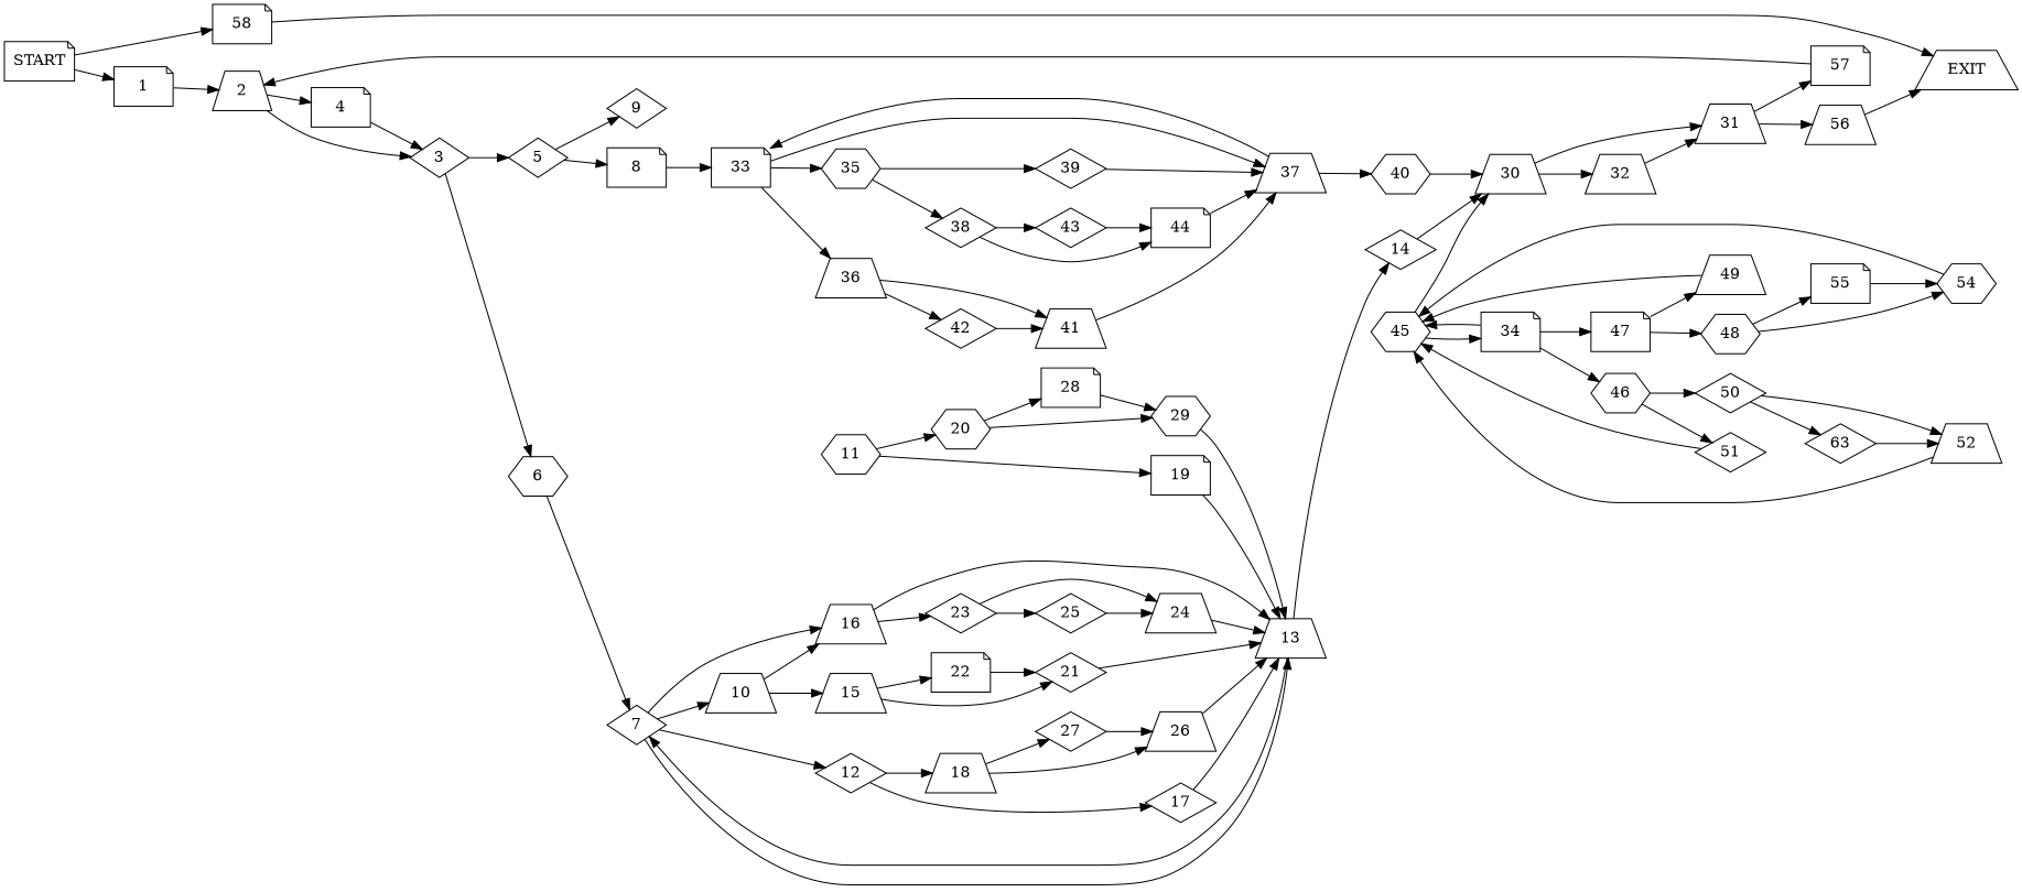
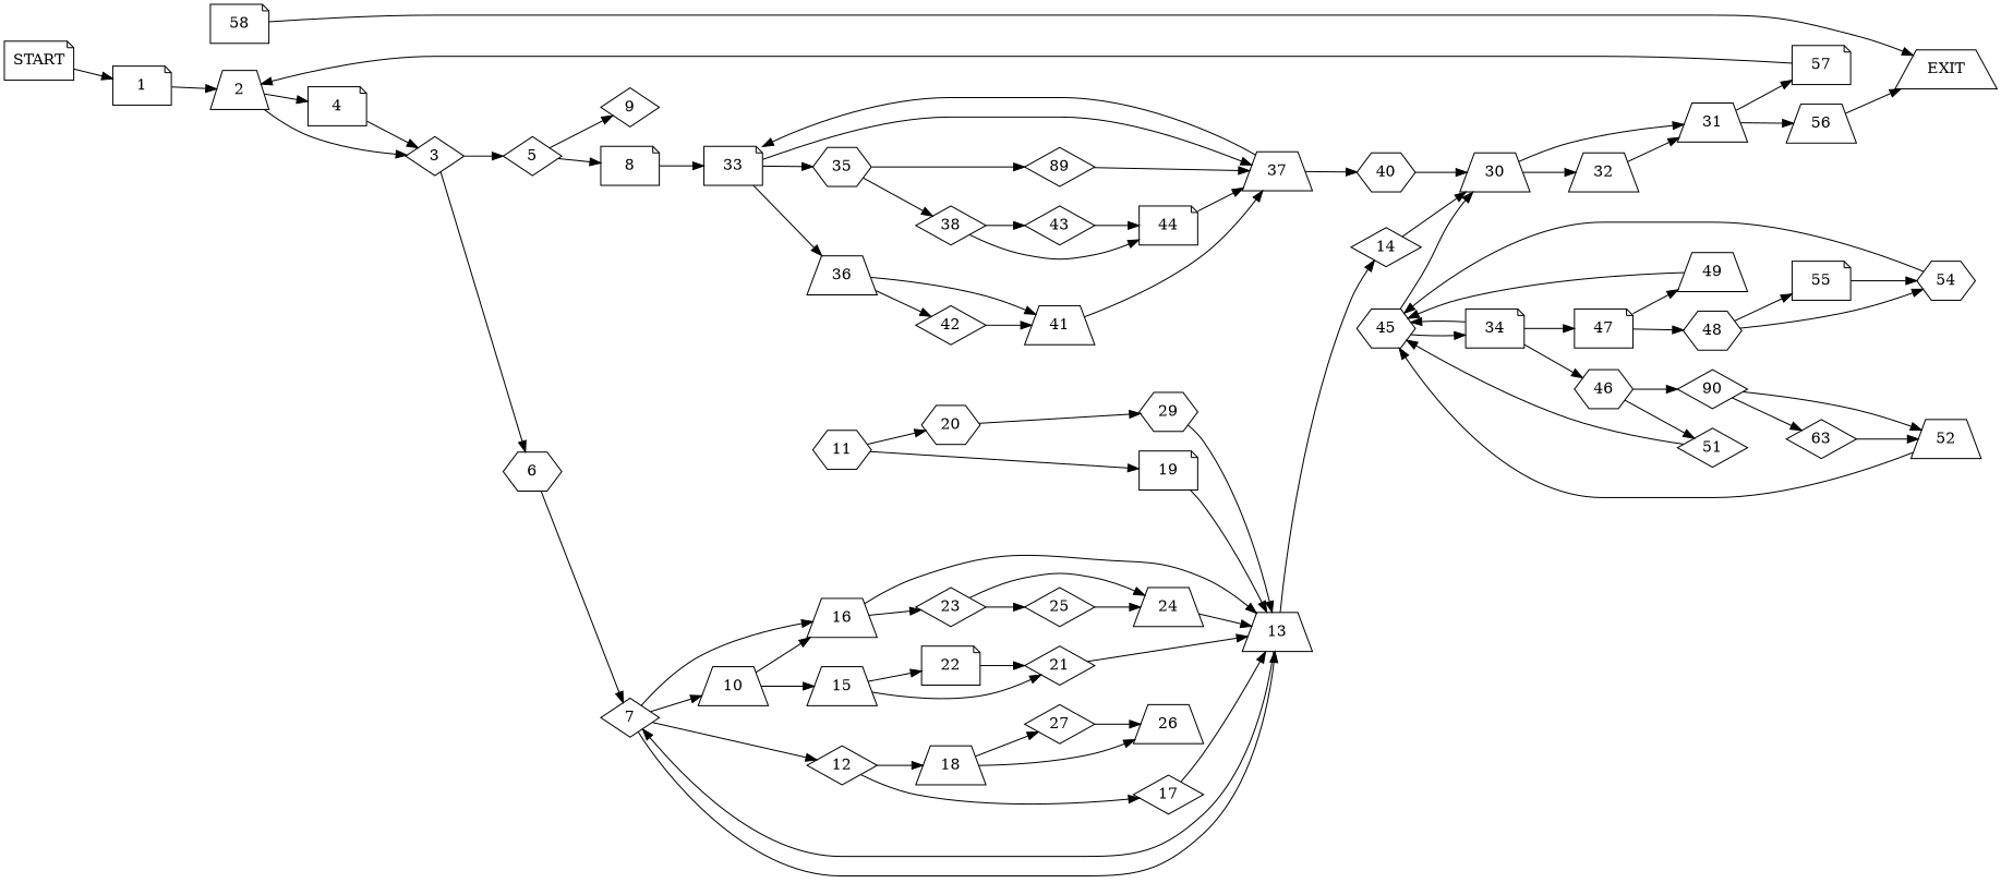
  digraph {
    rankdir=LR
    node [shape=trapezium]
    n1 [label=START shape=note]
    1 [shape=note]
    58 [shape=note]
    2
    n5 [label=EXIT]
    3 [shape=diamond]
    4 [shape=note]
    5 [shape=diamond]
    6 [shape=hexagon]
    8 [shape=note]
    9 [shape=diamond]
    7 [shape=diamond]
    33 [shape=note]
    10
    12 [shape=diamond]
    13
    16
    15
    11 [shape=hexagon]
    19 [shape=note]
    20 [shape=hexagon]
    17 [shape=diamond]
    18
    14 [shape=diamond]
    35 [shape=hexagon]
    36
    37
    34 [shape=note]
    45 [shape=hexagon]
    46 [shape=hexagon]
    47 [shape=note]
    21 [shape=diamond]
    22 [shape=note]
    23 [shape=diamond]
-   28 [shape=note]
    29 [shape=hexagon]
    26
    27 [shape=diamond]
    30
    31
    32
    24
    25 [shape=diamond]
    56
    57 [shape=note]
    38 [shape=diamond]
-   39 [shape=diamond]
+   39 [shape=diamond label=89]
    41
    42 [shape=diamond]
    40 [shape=hexagon]
-   50 [shape=diamond]
+   50 [shape=diamond label=90]
    51 [shape=diamond]
    48 [shape=hexagon]
    49
    43 [shape=diamond]
    44 [shape=note]
    52
    n58 [label=63 shape=diamond]
    54 [shape=hexagon]
    55 [shape=note]
    n1 -> 1
-   n1 -> 58
    1 -> 2
    58 -> n5
    2 -> 3
    2 -> 4
    3 -> 5
    3 -> 6
    4 -> 3
    5 -> 8
    5 -> 9
    6 -> 7
    8 -> 33
    7 -> 10
    7 -> 12
    7 -> 13
    7 -> 16
    33 -> 35
    33 -> 36
    33 -> 37
    10 -> 16
    10 -> 15
    12 -> 17
    12 -> 18
    13 -> 7
    13 -> 14
    16 -> 13
    16 -> 23
    15 -> 21
    15 -> 22
    11 -> 19
    11 -> 20
    19 -> 13
-   20 -> 28
    20 -> 29
    17 -> 13
    18 -> 26
    18 -> 27
    14 -> 30
    35 -> 38
    35 -> 39
    36 -> 41
    36 -> 42
    37 -> 33
    37 -> 40
    34 -> 45
    34 -> 46
    34 -> 47
    45 -> 34
    45 -> 30
    46 -> 50
    46 -> 51
    47 -> 48
    47 -> 49
    21 -> 13
    22 -> 21
    23 -> 24
    23 -> 25
-   28 -> 29
    29 -> 13
-   26 -> 13
    27 -> 26
    30 -> 31
    30 -> 32
    31 -> 56
    31 -> 57
    32 -> 31
    24 -> 13
    25 -> 24
    56 -> n5
    57 -> 2
    38 -> 43
    38 -> 44
    39 -> 37
    41 -> 37
    42 -> 41
    40 -> 30
    50 -> 52
    50 -> n58
    51 -> 45
    48 -> 54
    48 -> 55
    49 -> 45
    43 -> 44
    44 -> 37
    52 -> 45
    n58 -> 52
    54 -> 45
    55 -> 54
  }
